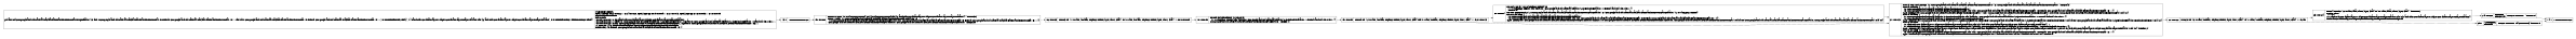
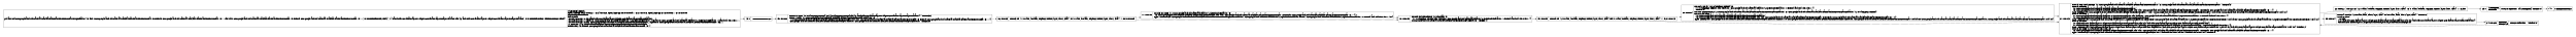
  digraph {
    rankdir=LR
    node [shape=record]
    n1 [label="{13\:\ ?|MTH_ENTER_BLOCK\l}"]
    n2 [label="{15\:\ 0x0000|0x0000: MOVE  (r0 I:??[OBJECT, ARRAY]) = (r4 I:??[OBJECT, ARRAY] A[D('lp' androidx.coordinatorlayout.widget.CoordinatorLayout$LayoutParams)])  (LINE:836)\l0x0001: IGET  (r1 I:com.google.android.material.snackbar.BaseTransientBottomBar$Behavior) = \l  (r3 I:com.google.android.material.snackbar.BaseTransientBottomBar A[D('this' com.google.android.material.snackbar.BaseTransientBottomBar\<B extends com.google.android.material.snackbar.BaseTransientBottomBar\<B\>\>)])\l com.google.android.material.snackbar.BaseTransientBottomBar.behavior com.google.android.material.snackbar.BaseTransientBottomBar$Behavior  (LINE:839)\l}"]
    n3 [label="{16\:\ 0x0003|0x0003: IF  (r1 I:??[int, boolean, OBJECT, ARRAY, byte, short, char]) != (0 ??[int, boolean, OBJECT, ARRAY, byte, short, char])  \-\> B:18:0x0009 \l}"]
-   n5 [label="{18\:\ 0x0009|0x0009: INSTANCE_OF  (r2 I:type) = \l  (r1 I:??[OBJECT, ARRAY] A[D('behavior' com.google.android.material.behavior.SwipeDismissBehavior\<? extends android.view.View\>)])\l com.google.android.material.snackbar.BaseTransientBottomBar$Behavior  (LINE:841)\l}"]
+   n4 [label="{17\:\ 0x0005|0x0005: INVOKE  (r1 I:com.google.android.material.behavior.SwipeDismissBehavior) = \l  (r3 I:com.google.android.material.snackbar.BaseTransientBottomBar A[D('this' com.google.android.material.snackbar.BaseTransientBottomBar\<B extends com.google.android.material.snackbar.BaseTransientBottomBar\<B\>\>)])\l type: VIRTUAL call: com.google.android.material.snackbar.BaseTransientBottomBar.getNewBehavior():com.google.android.material.behavior.SwipeDismissBehavior A[MD:():com.google.android.material.behavior.SwipeDismissBehavior\<? extends android.view.View\> (m)]\l}"]
+   n5 [label="{18\:\ 0x0009|0x0009: INSTANCE_OF  (r2 I:boolean) = \l  (r1 I:??[OBJECT, ARRAY] A[D('behavior' com.google.android.material.behavior.SwipeDismissBehavior\<? extends android.view.View\>)])\l com.google.android.material.snackbar.BaseTransientBottomBar$Behavior  (LINE:841)\l}"]
    n6 [label="{19\:\ 0x000b|0x000b: IF  (r2 I:??[int, boolean, OBJECT, ARRAY, byte, short, char]) == (0 ??[int, boolean, OBJECT, ARRAY, byte, short, char])  \-\> B:21:0x0013 \l}"]
    n7 [label="{20\:\ 0x000d|0x000d: MOVE  (r2 I:??[OBJECT, ARRAY]) = \l  (r1 I:??[OBJECT, ARRAY] A[D('behavior' com.google.android.material.behavior.SwipeDismissBehavior\<? extends android.view.View\>)])\l  (LINE:840)\l0x000e: CHECK_CAST (r2 I:com.google.android.material.snackbar.BaseTransientBottomBar$Behavior) = (com.google.android.material.snackbar.BaseTransientBottomBar$Behavior) (r2 I:??[OBJECT, ARRAY]) \l0x0010: INVOKE  \l  (r2 I:com.google.android.material.snackbar.BaseTransientBottomBar$Behavior)\l  (r3 I:com.google.android.material.snackbar.BaseTransientBottomBar A[D('this' com.google.android.material.snackbar.BaseTransientBottomBar\<B extends com.google.android.material.snackbar.BaseTransientBottomBar\<B\>\>)])\l type: STATIC call: com.google.android.material.snackbar.BaseTransientBottomBar.Behavior.access$1100(com.google.android.material.snackbar.BaseTransientBottomBar$Behavior, com.google.android.material.snackbar.BaseTransientBottomBar):void A[MD:(com.google.android.material.snackbar.BaseTransientBottomBar$Behavior, com.google.android.material.snackbar.BaseTransientBottomBar):void (m)]\l}"]
    n8 [label="{21\:\ 0x0013|0x0013: NEW_INSTANCE  (r2 I:com.google.android.material.snackbar.BaseTransientBottomBar$7) =  com.google.android.material.snackbar.BaseTransientBottomBar$7  (LINE:845)\l0x0015: INVOKE  \l  (r2 I:com.google.android.material.snackbar.BaseTransientBottomBar$7)\l  (r3 I:com.google.android.material.snackbar.BaseTransientBottomBar A[D('this' com.google.android.material.snackbar.BaseTransientBottomBar\<B extends com.google.android.material.snackbar.BaseTransientBottomBar\<B\>\>)])\l type: DIRECT call: com.google.android.material.snackbar.BaseTransientBottomBar.7.\<init\>(com.google.android.material.snackbar.BaseTransientBottomBar):void A[MD:(com.google.android.material.snackbar.BaseTransientBottomBar):void (m)]\l0x0018: INVOKE  \l  (r1 I:com.google.android.material.behavior.SwipeDismissBehavior A[D('behavior' com.google.android.material.behavior.SwipeDismissBehavior\<? extends android.view.View\>)])\l  (r2 I:com.google.android.material.behavior.SwipeDismissBehavior$OnDismissListener)\l type: VIRTUAL call: com.google.android.material.behavior.SwipeDismissBehavior.setListener(com.google.android.material.behavior.SwipeDismissBehavior$OnDismissListener):void A[MD:(com.google.android.material.behavior.SwipeDismissBehavior$OnDismissListener):void (m)]\l0x001b: INVOKE  \l  (r0 I:androidx.coordinatorlayout.widget.CoordinatorLayout$LayoutParams A[D('clp' androidx.coordinatorlayout.widget.CoordinatorLayout$LayoutParams)])\l  (r1 I:androidx.coordinatorlayout.widget.CoordinatorLayout$Behavior A[D('behavior' com.google.android.material.behavior.SwipeDismissBehavior\<? extends android.view.View\>)])\l type: VIRTUAL call: androidx.coordinatorlayout.widget.CoordinatorLayout.LayoutParams.setBehavior(androidx.coordinatorlayout.widget.CoordinatorLayout$Behavior):void A[MD:(androidx.coordinatorlayout.widget.CoordinatorLayout$Behavior):void (m)] (LINE:872)\l0x001e: INVOKE  (r2 I:android.view.View) = \l  (r3 I:com.google.android.material.snackbar.BaseTransientBottomBar A[D('this' com.google.android.material.snackbar.BaseTransientBottomBar\<B extends com.google.android.material.snackbar.BaseTransientBottomBar\<B\>\>)])\l type: VIRTUAL call: com.google.android.material.snackbar.BaseTransientBottomBar.getAnchorView():android.view.View A[MD:():android.view.View (m)] (LINE:875)\l}"]
    n9 [label="{22\:\ 0x0022|0x0022: IF  (r2 I:??[int, boolean, OBJECT, ARRAY, byte, short, char]) != (0 ??[int, boolean, OBJECT, ARRAY, byte, short, char])  \-\> B:25:? \l}"]
-   n10 [label="{23\:\ 0x0024|0x0024: CONST  (r2 I:??[int, float, short, byte, char]) = (80 ??[int, float, short, byte, char])  (LINE:876)\l0x0026: IPUT  \l  (r8 I:int)\l  (r0 I:androidx.coordinatorlayout.widget.CoordinatorLayout$LayoutParams A[D('clp' androidx.coordinatorlayout.widget.CoordinatorLayout$LayoutParams)])\l androidx.coordinatorlayout.widget.CoordinatorLayout.LayoutParams.insetEdge int \l}"]
+   n10 [label="{23\:\ 0x0024|0x0024: CONST  (r2 I:??[int, float, short, byte, char]) = (80 ??[int, float, short, byte, char])  (LINE:876)\l0x0026: IPUT  \l  (r2 I:int)\l  (r0 I:androidx.coordinatorlayout.widget.CoordinatorLayout$LayoutParams A[D('clp' androidx.coordinatorlayout.widget.CoordinatorLayout$LayoutParams)])\l androidx.coordinatorlayout.widget.CoordinatorLayout.LayoutParams.insetEdge int \l}"]
    n11 [label="{25\:\ ?|SYNTHETIC\lRETURN\l|0x0028: RETURN   A[SYNTHETIC] (LINE:878)\l}"]
    n12 [label="{24\:\ 0x0028|RETURN\lORIG_USE\l|0x0028: RETURN    (LINE:878)\l}"]
-   n13 [label="{14\:\ ?|MTH_TYPE_BLOCK\l}"]
+   n13 [label="{14\:\ ?|MTH_EXIT_BLOCK\l}"]
    n14 [label="{private void com.google.android.material.snackbar.BaseTransientBottomBar.setUpBehavior((r3 'this' I:com.google.android.material.snackbar.BaseTransientBottomBar\<B extends com.google.android.material.snackbar.BaseTransientBottomBar\<B\>\> A[D('this' com.google.android.material.snackbar.BaseTransientBottomBar\<B extends com.google.android.material.snackbar.BaseTransientBottomBar\<B\>\>), IMMUTABLE_TYPE, THIS]), (r4 I:androidx.coordinatorlayout.widget.CoordinatorLayout$LayoutParams A[D('lp' androidx.coordinatorlayout.widget.CoordinatorLayout$LayoutParams), IMMUTABLE_TYPE, METHOD_ARGUMENT]))  | USE_LINES_HINTS\lCROSS_EDGE: B:22:0x0022 \-\> B:24:0x0028, CROSS_EDGE: B:19:0x000b \-\> B:21:0x0013, CROSS_EDGE: B:16:0x0003 \-\> B:18:0x0009\lINLINE_NOT_NEEDED\lDebug Info:\l  0x0001\-0x0028: r0 'clp' Landroidx\/coordinatorlayout\/widget\/CoordinatorLayout$LayoutParams;\l  0x0009\-0x0028: r1 'behavior' Lcom\/google\/android\/material\/behavior\/SwipeDismissBehavior;, signature: Lcom\/google\/android\/material\/behavior\/SwipeDismissBehavior\<+Landroid\/view\/View;\>;\l  0x0000\-0x0028: r3 'this' Lcom\/google\/android\/material\/snackbar\/BaseTransientBottomBar;, signature: Lcom\/google\/android\/material\/snackbar\/BaseTransientBottomBar\<TB;\>;\l  \-1 \-0x0028: r4 'lp' Landroidx\/coordinatorlayout\/widget\/CoordinatorLayout$LayoutParams;\lTYPE_VARS: [B extends com.google.android.material.snackbar.BaseTransientBottomBar\<B\>]\l}"]
    n1 -> n2
    n2 -> n3 [style=dashed]
+   n3 -> n4 [style=dashed]
    n3 -> n5
+   n4 -> n5
    n5 -> n6
    n6 -> n7 [style=dashed]
    n6 -> n8
    n7 -> n8
    n8 -> n9
-   n9 -> n10 [style=dashed]
+   n8 -> n10 [style=dashed]
    n9 -> n11
    n10 -> n12
    n11 -> n13 [style=dashed]
-   n12 -> n13
+   n12 -> n8
    n14 -> n1
  }
